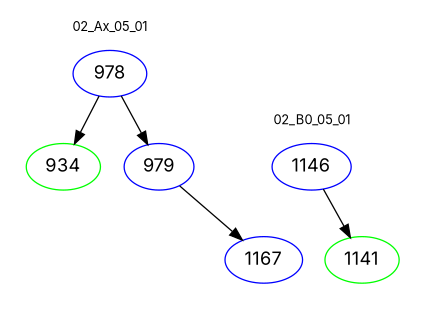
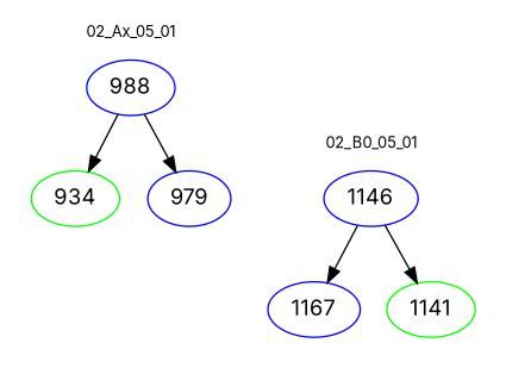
  digraph {
    fontname=Inter
    node [color=blue fontname=Inter]
    edge [color=black fontname=Inter]
-   n1 [label=978]
+   n1 [label=988]
    n2 [color=green label=934]
    n3 [label=979]
    n4 [label=1146]
    n5 [color=green label=1141]
    n6 [label=1167]
    subgraph cluster_1 {
      color=white
      fontsize=10
      label="02_Ax_05_01"
      n1
      n2
      n3
    }
    subgraph cluster_2 {
      color=white
      fontsize=10
      label="02_B0_05_01"
      n4
      n5
      n6
    }
    n1 -> n2
    n1 -> n3
    n4 -> n5
-   n3 -> n6
+   n4 -> n6
  }
